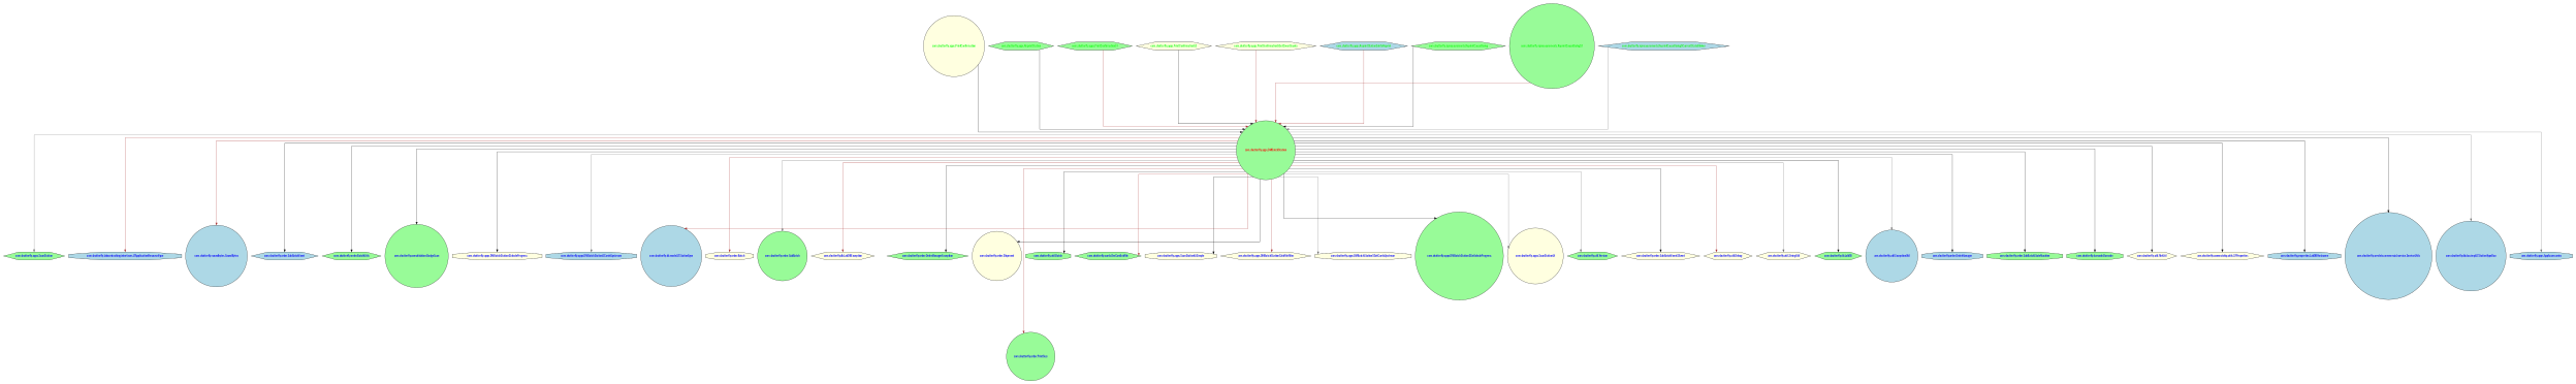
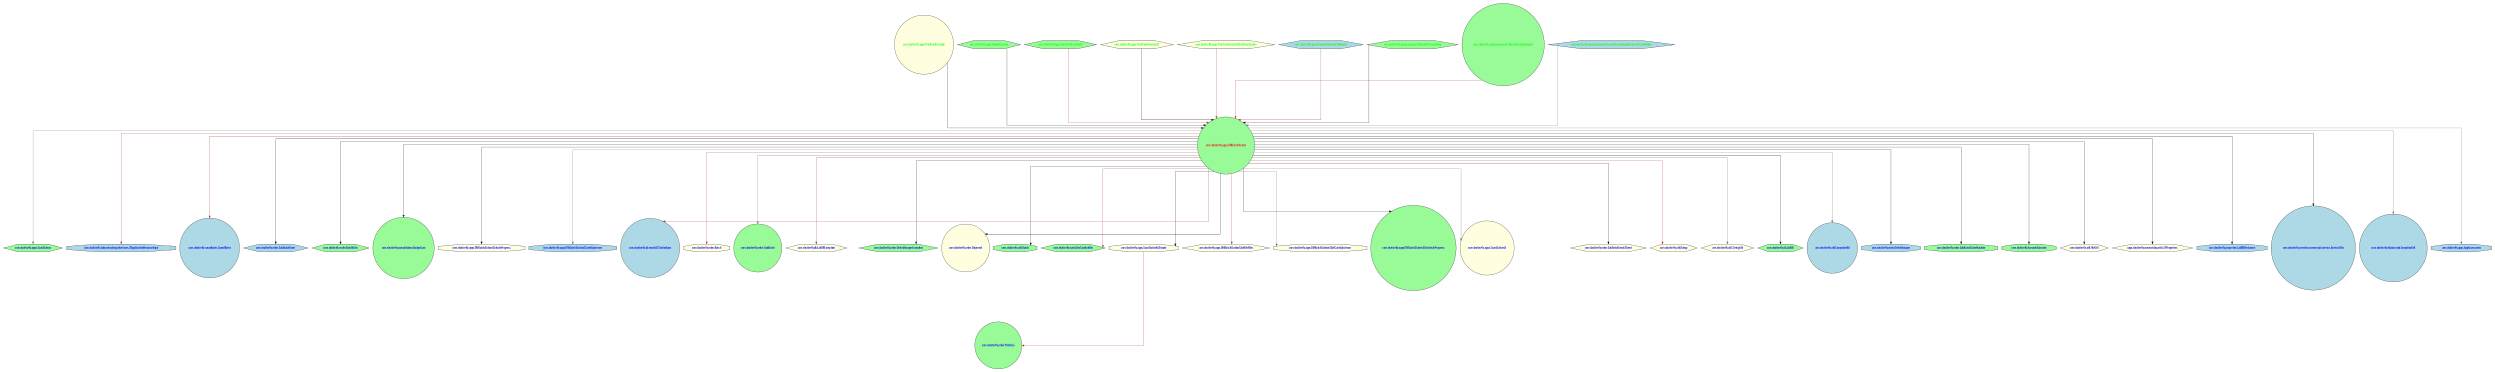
  digraph {
    concentrate=true
    fontname=Oswald
    rankdir=TB
    ranksep=2.0
    splines=ortho
    node [fillcolor=palegreen fontcolor=blue fontname=Oswald shape=hexagon style=filled]
    edge [color=black fontname=Oswald]
    "com.shutterfly.apps.DMBatchStation" [fontcolor=red shape=circle]
    "com.shutterfly.apps.ScanStation"
    "com.shutterfly.labourtracking.interfaces.LTApplicationResourceType" [fillcolor=lightblue shape=octagon]
    "com.shutterfly.soundbytes.SoundBytes" [fillcolor=lightblue shape=circle]
    "com.shutterfly.order.SubBatchEvent" [fillcolor=lightblue]
    "com.shutterfly.order.BatchUtils"
    "com.shutterfly.consolidation.BadgeScan" [shape=circle]
    "com.shutterfly.apps.DMBatchStation$JobsInProgress" [fillcolor=lightyellow shape=octagon]
    "com.shutterfly.apps.DMBatchStation$CardsUpstream" [fillcolor=lightblue shape=octagon]
    "com.shutterfly.db.model.LTStationType" [fillcolor=lightblue shape=circle]
    "com.shutterfly.order.Batch" [fillcolor=lightyellow shape=octagon]
    "com.shutterfly.order.SubBatch" [shape=circle]
    "com.shutterfly.db.LabDBException" [fillcolor=lightyellow]
    "com.shutterfly.order.PrintSize" [shape=circle]
    "com.shutterfly.order.OrderManagerException"
    "com.shutterfly.order.Shipment" [fillcolor=lightyellow shape=circle]
    n17 [label="com.shutterfly.util.Batch" shape=octagon]
    "com.shutterfly.cards.DmCardJobFile"
    "com.shutterfly.apps.ScanStationUiSimple" [fillcolor=lightyellow shape=octagon]
    "com.shutterfly.apps.DMBatchStation$JobFileFilter" [fillcolor=lightyellow]
    "com.shutterfly.apps.DMBatchStation$GetCardsUpstream" [fillcolor=lightyellow shape=octagon]
    "com.shutterfly.apps.DMBatchStation$GetJobsInProgress" [shape=circle]
    "com.shutterfly.apps.ScanStationUi" [fillcolor=lightyellow shape=circle]
-   "com.shutterfly.util.Version"
    "com.shutterfly.order.SubBatchEvent$Event" [fillcolor=lightyellow]
    "com.shutterfly.util.Debug" [fillcolor=lightyellow]
    "com.shutterfly.util.StringUtil" [fillcolor=lightyellow]
    "com.shutterfly.db.LabDB"
    "com.shutterfly.util.ExceptionUtil" [fillcolor=lightblue shape=circle]
    "com.shutterfly.order.OrderManager" [fillcolor=lightblue shape=octagon]
    "com.shutterfly.order.SubBatchStateMachine" [shape=octagon]
    "com.shutterfly.barcode.Barcode" [shape=octagon]
    "com.shutterfly.util.FileUtil" [fillcolor=lightyellow]
-   "com.shutterfly.connectship.utils.SFProperties" [fillcolor=lightyellow]
+   "com.shutterfly.connectship.utils.SFProperties" [fillcolor=lightyellow label="apps.shutterfly.connectship.utils.SFProperties"]
    "com.shutterfly.properties.LabDBHostname" [fillcolor=lightblue shape=octagon]
    "com.shutterfly.servlets.commercial.service.ServiceUtils" [fillcolor=lightblue shape=circle]
-   "com.shutterfly.db.dao.impl.LTStationTypeDao" [fillcolor=lightblue shape=circle]
+   "com.shutterfly.db.dao.impl.LTStationTypeDao" [fillcolor=lightblue shape=circle label="com.shutterfly.db.dao.impl.ExceptionUtil"]
    "com.shutterfly.apps.AppAccessories" [fillcolor=lightblue shape=octagon]
    "com.shutterfly.apps.PrintConfirmation" [fillcolor=lightyellow fontcolor=green shape=circle]
    "com.shutterfly.apps.ReprintStation" [fontcolor=green]
    "com.shutterfly.apps.PrintConfirmation$1" [fontcolor=green]
    "com.shutterfly.apps.PrintConfirmation$2" [fillcolor=lightyellow fontcolor=green]
    "com.shutterfly.apps.PrintConfirmation$GetCoverCounts" [fillcolor=lightyellow fontcolor=green]
    "com.shutterfly.apps.ReprintStation$okToReprint" [fillcolor=lightblue fontcolor=green]
    "com.shutterfly.iqmeasurements.ReprintCauseDialog" [fontcolor=green]
    "com.shutterfly.iqmeasurements.ReprintCauseDialog$1" [fontcolor=green shape=circle]
    "com.shutterfly.iqmeasurements.ReprintCauseDialog$CurrentStateBlinker" [fillcolor=lightblue fontcolor=green]
    "com.shutterfly.apps.DMBatchStation" -> "com.shutterfly.apps.ScanStation" [color=gray40]
    "com.shutterfly.apps.DMBatchStation" -> "com.shutterfly.labourtracking.interfaces.LTApplicationResourceType" [color=brown]
    "com.shutterfly.apps.DMBatchStation" -> "com.shutterfly.soundbytes.SoundBytes" [color=brown]
    "com.shutterfly.apps.DMBatchStation" -> "com.shutterfly.order.SubBatchEvent"
    "com.shutterfly.apps.DMBatchStation" -> "com.shutterfly.order.BatchUtils"
    "com.shutterfly.apps.DMBatchStation" -> "com.shutterfly.consolidation.BadgeScan"
    "com.shutterfly.apps.DMBatchStation" -> "com.shutterfly.apps.DMBatchStation$JobsInProgress"
    "com.shutterfly.apps.DMBatchStation" -> "com.shutterfly.apps.DMBatchStation$CardsUpstream" [color=gray40]
    "com.shutterfly.apps.DMBatchStation" -> "com.shutterfly.db.model.LTStationType" [color=brown]
    "com.shutterfly.apps.DMBatchStation" -> "com.shutterfly.order.Batch" [color=brown]
    "com.shutterfly.apps.DMBatchStation" -> "com.shutterfly.order.SubBatch" [color=gray40]
    "com.shutterfly.apps.DMBatchStation" -> "com.shutterfly.db.LabDBException" [color=brown]
-   "com.shutterfly.apps.DMBatchStation" -> "com.shutterfly.order.PrintSize" [color=brown]
+   "com.shutterfly.apps.ScanStationUiSimple" -> "com.shutterfly.order.PrintSize" [color=brown]
    "com.shutterfly.apps.DMBatchStation" -> "com.shutterfly.order.OrderManagerException"
    "com.shutterfly.apps.DMBatchStation" -> "com.shutterfly.order.Shipment"
    "com.shutterfly.apps.DMBatchStation" -> n17
    "com.shutterfly.apps.DMBatchStation" -> "com.shutterfly.cards.DmCardJobFile" [color=brown]
    "com.shutterfly.apps.DMBatchStation" -> "com.shutterfly.apps.ScanStationUiSimple"
    "com.shutterfly.apps.DMBatchStation" -> "com.shutterfly.apps.DMBatchStation$JobFileFilter" [color=brown]
    "com.shutterfly.apps.DMBatchStation" -> "com.shutterfly.apps.DMBatchStation$GetCardsUpstream" [color=gray40]
    "com.shutterfly.apps.DMBatchStation" -> "com.shutterfly.apps.DMBatchStation$GetJobsInProgress"
    "com.shutterfly.apps.DMBatchStation" -> "com.shutterfly.apps.ScanStationUi" [color=gray40]
-   "com.shutterfly.apps.DMBatchStation" -> "com.shutterfly.util.Version" [color=gray40]
    "com.shutterfly.apps.DMBatchStation" -> "com.shutterfly.order.SubBatchEvent$Event"
    "com.shutterfly.apps.DMBatchStation" -> "com.shutterfly.util.Debug" [color=brown]
    "com.shutterfly.apps.DMBatchStation" -> "com.shutterfly.util.StringUtil" [color=gray40]
    "com.shutterfly.apps.DMBatchStation" -> "com.shutterfly.db.LabDB"
    "com.shutterfly.apps.DMBatchStation" -> "com.shutterfly.util.ExceptionUtil" [color=gray40]
    "com.shutterfly.apps.DMBatchStation" -> "com.shutterfly.order.OrderManager"
    "com.shutterfly.apps.DMBatchStation" -> "com.shutterfly.order.SubBatchStateMachine"
    "com.shutterfly.apps.DMBatchStation" -> "com.shutterfly.barcode.Barcode"
    "com.shutterfly.apps.DMBatchStation" -> "com.shutterfly.util.FileUtil"
    "com.shutterfly.apps.DMBatchStation" -> "com.shutterfly.connectship.utils.SFProperties"
    "com.shutterfly.apps.DMBatchStation" -> "com.shutterfly.properties.LabDBHostname"
    "com.shutterfly.apps.DMBatchStation" -> "com.shutterfly.servlets.commercial.service.ServiceUtils"
    "com.shutterfly.apps.DMBatchStation" -> "com.shutterfly.db.dao.impl.LTStationTypeDao" [color=gray40]
    "com.shutterfly.apps.DMBatchStation" -> "com.shutterfly.apps.AppAccessories" [color=gray40]
    "com.shutterfly.apps.PrintConfirmation" -> "com.shutterfly.apps.DMBatchStation"
    "com.shutterfly.apps.ReprintStation" -> "com.shutterfly.apps.DMBatchStation"
    "com.shutterfly.apps.PrintConfirmation$1" -> "com.shutterfly.apps.DMBatchStation" [color=brown]
    "com.shutterfly.apps.PrintConfirmation$2" -> "com.shutterfly.apps.DMBatchStation"
    "com.shutterfly.apps.PrintConfirmation$GetCoverCounts" -> "com.shutterfly.apps.DMBatchStation" [color=brown]
    "com.shutterfly.apps.ReprintStation$okToReprint" -> "com.shutterfly.apps.DMBatchStation" [color=brown]
    "com.shutterfly.iqmeasurements.ReprintCauseDialog" -> "com.shutterfly.apps.DMBatchStation"
    "com.shutterfly.iqmeasurements.ReprintCauseDialog$1" -> "com.shutterfly.apps.DMBatchStation" [color=brown]
    "com.shutterfly.iqmeasurements.ReprintCauseDialog$CurrentStateBlinker" -> "com.shutterfly.apps.DMBatchStation" [color=gray40]
  }
